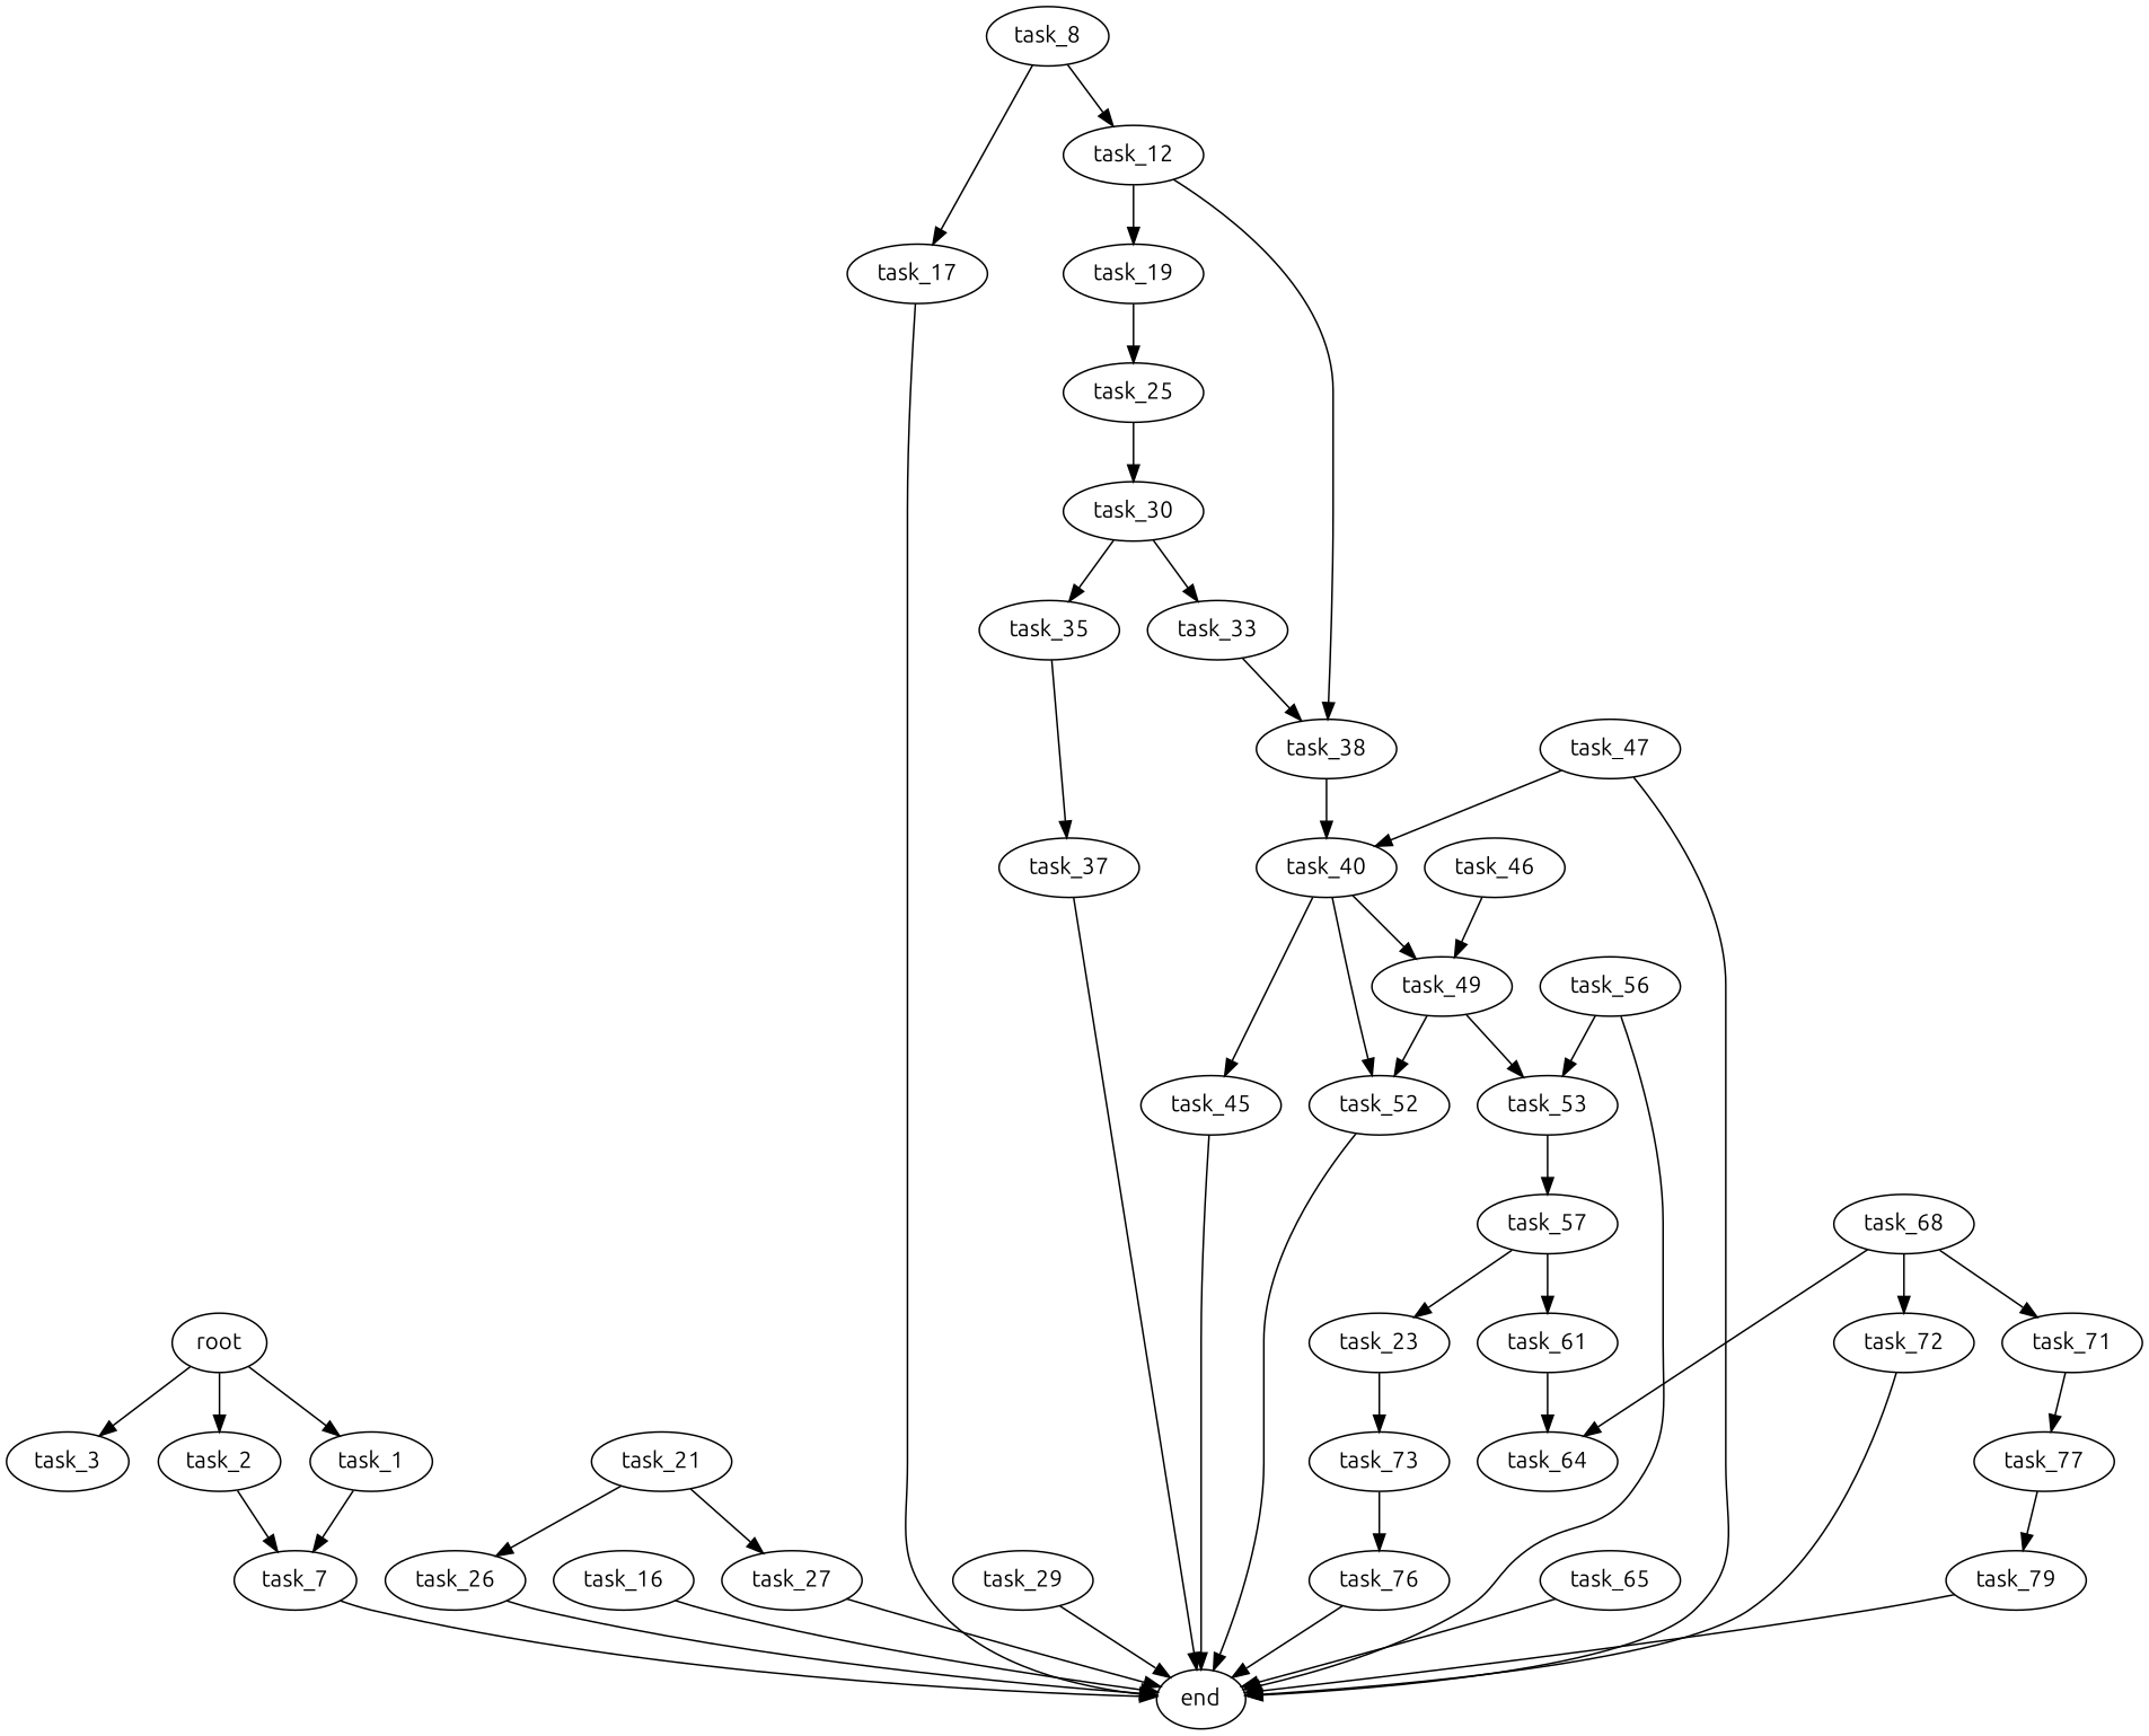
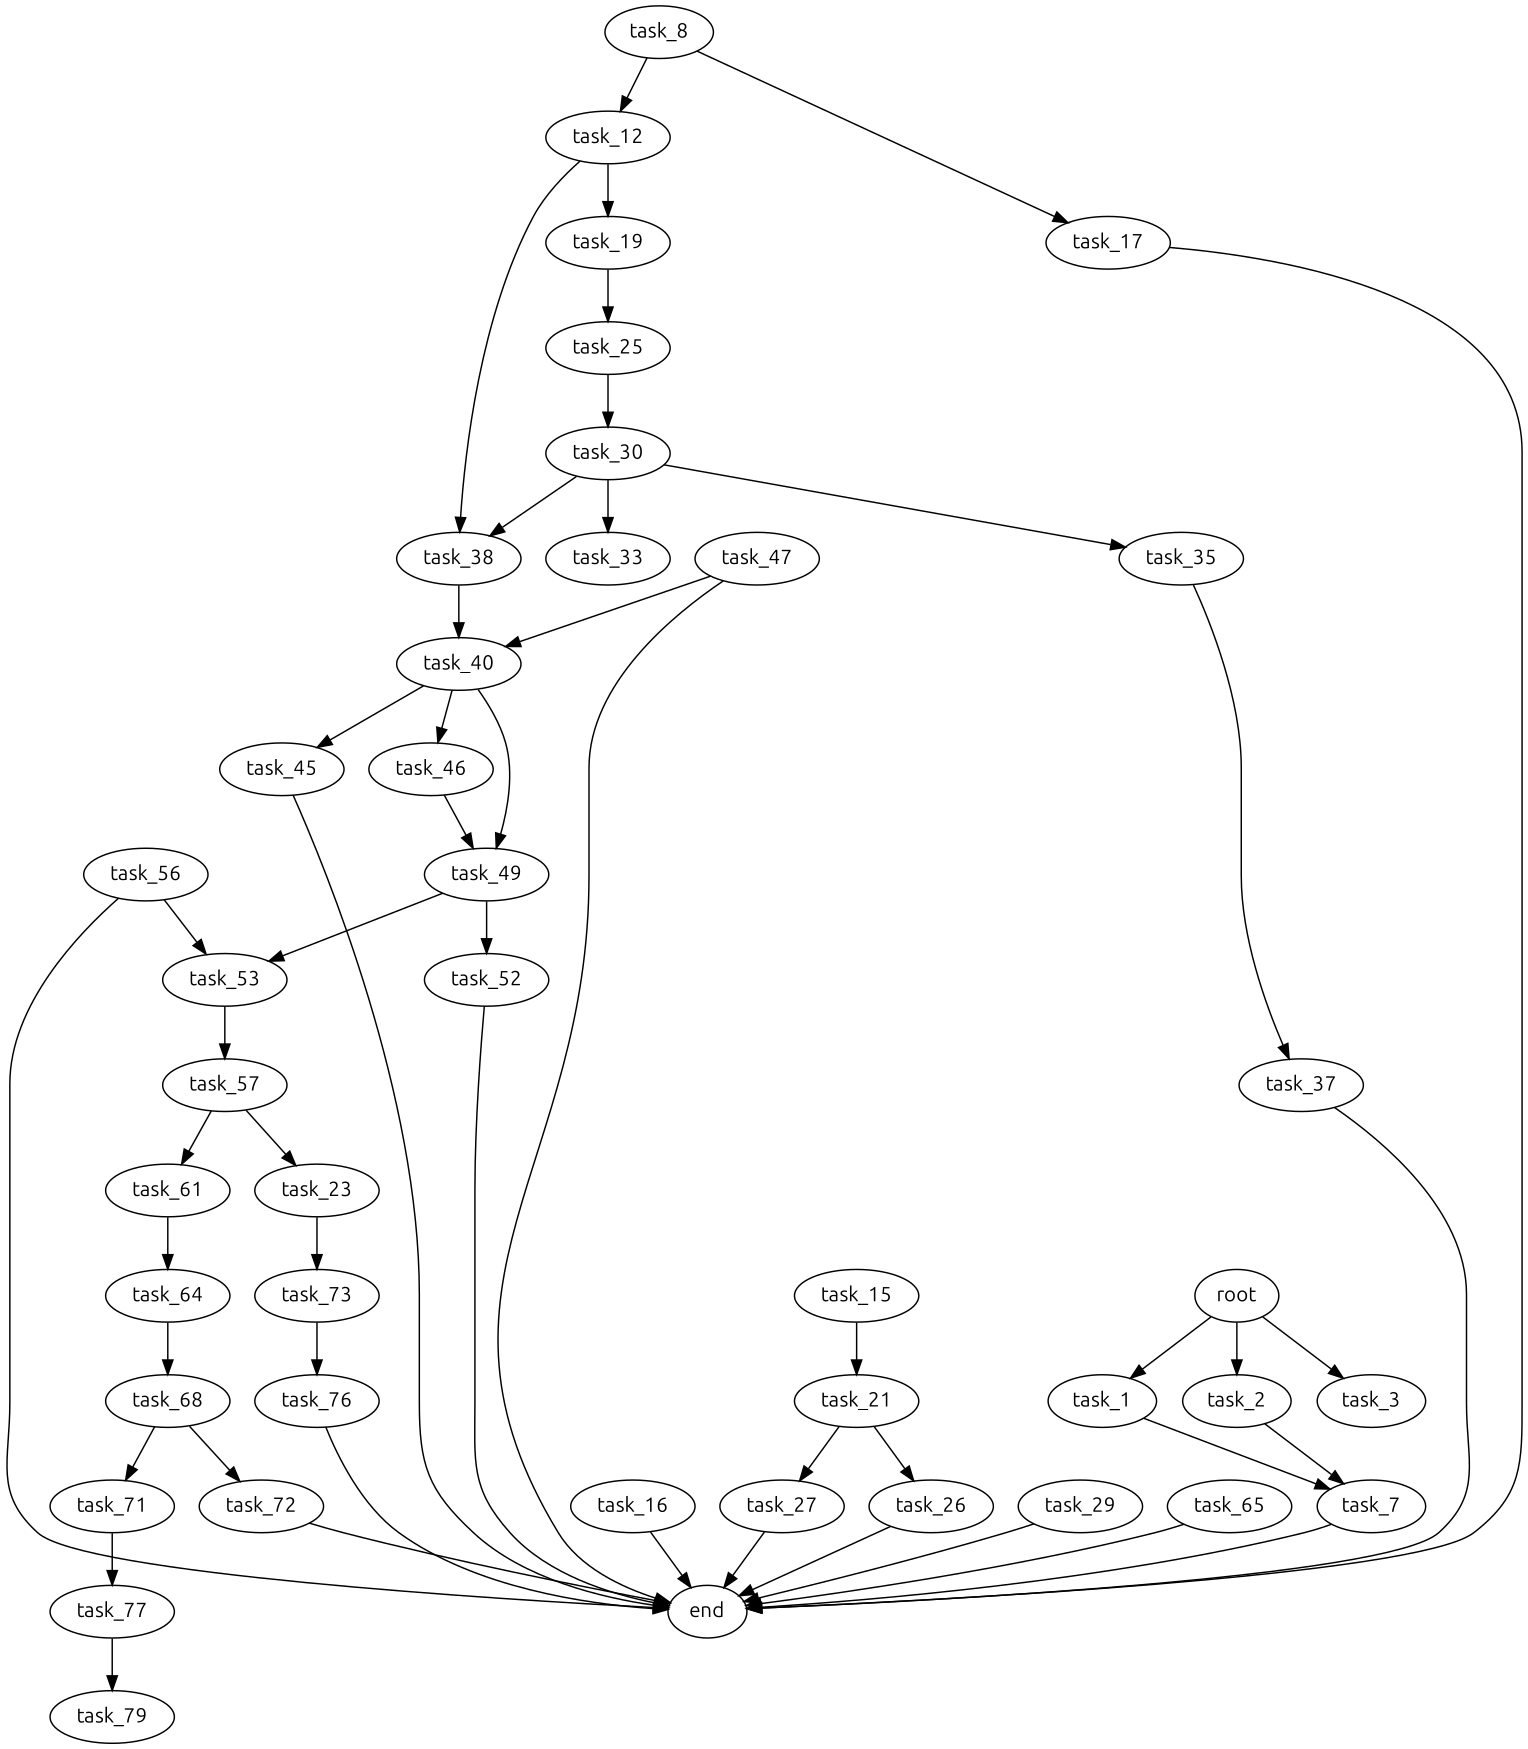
  digraph {
    fontname=Ubuntu
    node [fontname=Ubuntu]
    edge [fontname=Ubuntu]
    root
    task_1
    task_2
    task_3
    task_7
    end
    task_8
    task_12
    task_17
    task_19
    task_38
+   task_15
    task_21
    task_16
    task_25
    task_26
    task_27
    task_30
    task_29
    task_33
    task_35
    task_37
    task_40
    task_45
    task_46
    task_49
    task_47
    task_52
    task_53
    task_57
    task_56
    task_61
    n33 [label=task_23]
    task_64
    task_73
    task_65
    task_68
    task_76
    task_71
    task_72
    task_77
    task_79
    root -> task_1
    root -> task_2
    root -> task_3
    task_1 -> task_7
    task_2 -> task_7
    task_7 -> end
    task_8 -> task_12
    task_8 -> task_17
    task_12 -> task_19
    task_12 -> task_38
    task_17 -> end
    task_19 -> task_25
    task_38 -> task_40
+   task_15 -> task_21
    task_21 -> task_26
    task_21 -> task_27
    task_16 -> end
    task_25 -> task_30
    task_26 -> end
    task_27 -> end
    task_30 -> task_33
    task_30 -> task_35
    task_29 -> end
-   task_33 -> task_38
+   task_30 -> task_38
    task_35 -> task_37
    task_37 -> end
    task_40 -> task_45
-   task_40 -> task_52
+   task_40 -> task_46
    task_40 -> task_49
    task_45 -> end
    task_46 -> task_49
    task_49 -> task_52
    task_49 -> task_53
    task_47 -> end
    task_47 -> task_40
    task_52 -> end
    task_53 -> task_57
    task_57 -> task_61
    task_57 -> n33
    task_56 -> end
    task_56 -> task_53
    task_61 -> task_64
    n33 -> task_73
-   task_68 -> task_64
+   task_64 -> task_68
    task_73 -> task_76
    task_65 -> end
    task_68 -> task_71
    task_68 -> task_72
    task_76 -> end
    task_71 -> task_77
    task_72 -> end
    task_77 -> task_79
-   task_79 -> end
  }
